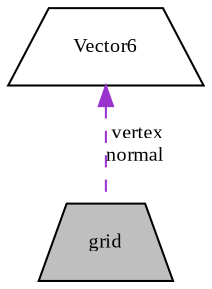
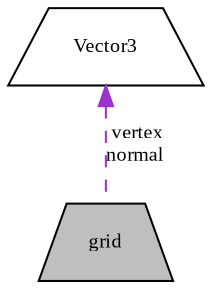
  digraph {
    fontname="Liberation Serif"
    node [color=black fontname="Liberation Serif" fontsize=10 shape=trapezium style=filled]
    n1 [fillcolor=grey75 fontcolor=black height=0.2 label=grid width=0.4]
-   n2 [fillcolor=white height=0.2 label=Vector6 width=0.4]
+   n2 [fillcolor=white height=0.2 label=Vector3 width=0.4]
    n2 -> n1 [color=darkorchid3 dir=back fontname="Liberation Serif" fontsize=10 label=" vertex\nnormal" labelfontname=Helvetica labelfontsize=10 style=dashed]
  }
